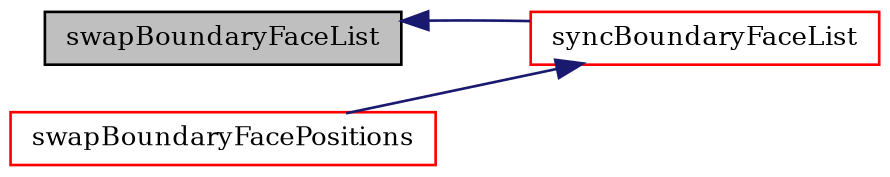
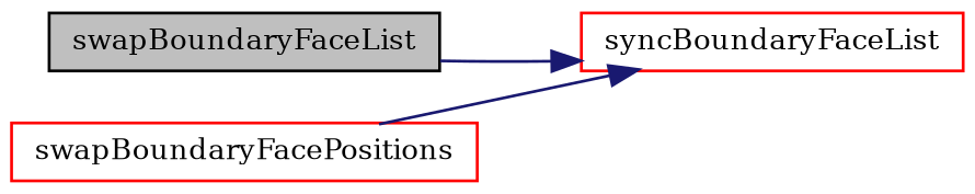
  digraph {
    fontname="DejaVu Serif"
    rankdir=LR
    node [color=red fontname="DejaVu Serif" fontsize=10 shape=record]
    edge [color=midnightblue fontname="DejaVu Serif" fontsize=10 labelfontname=Helvetica labelfontsize=10 style=solid]
    n1 [color=black fillcolor=grey75 fontcolor=black height=0.2 label=swapBoundaryFaceList style=filled width=0.4]
    n2 [height=0.2 label=syncBoundaryFaceList width=0.4]
    n3 [height=0.2 label=swapBoundaryFacePositions width=0.4]
-   n2 -> n1
+   n1 -> n2
    n3 -> n2
  }
